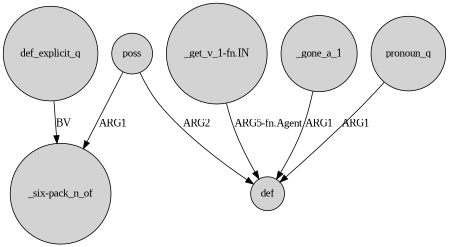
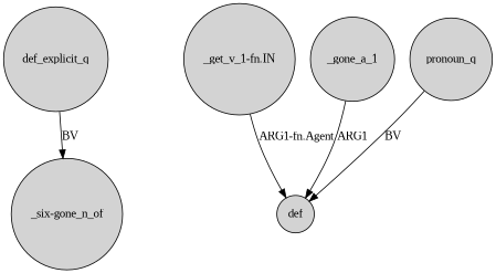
  digraph {
    fontname="Liberation Serif"
    node [fontname="Liberation Serif" shape=circle style=filled]
    edge [fontname="Liberation Serif"]
    def_explicit_q
-   "_six-pack_n_of"
+   "_six-pack_n_of" [label="_six-gone_n_of"]
    n3 [label=def]
    "_get_v_1-fn.IN"
-   poss
    _gone_a_1
    pronoun_q
    def_explicit_q -> "_six-pack_n_of" [label=BV]
-   "_get_v_1-fn.IN" -> n3 [label="ARG5-fn.Agent"]
-   poss -> "_six-pack_n_of" [label=ARG1]
-   poss -> n3 [label=ARG2]
+   "_get_v_1-fn.IN" -> n3 [label="ARG1-fn.Agent"]
    _gone_a_1 -> n3 [label=ARG1]
-   pronoun_q -> n3 [label=ARG1]
+   pronoun_q -> n3 [label=BV]
  }
